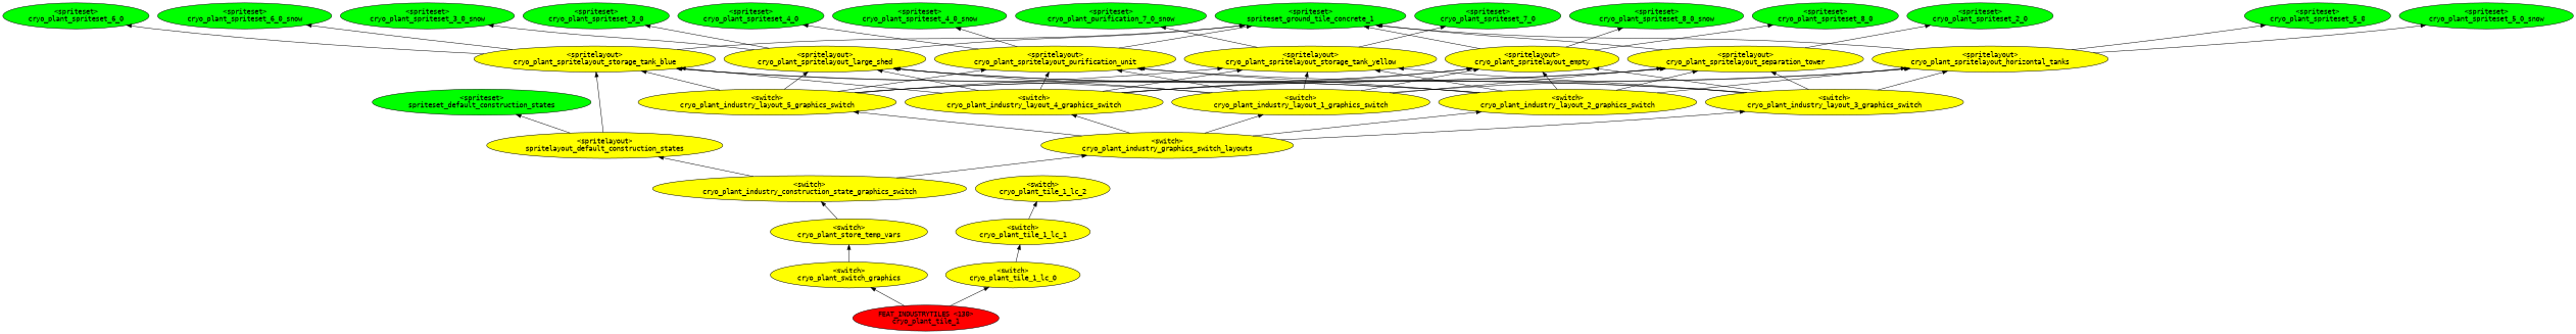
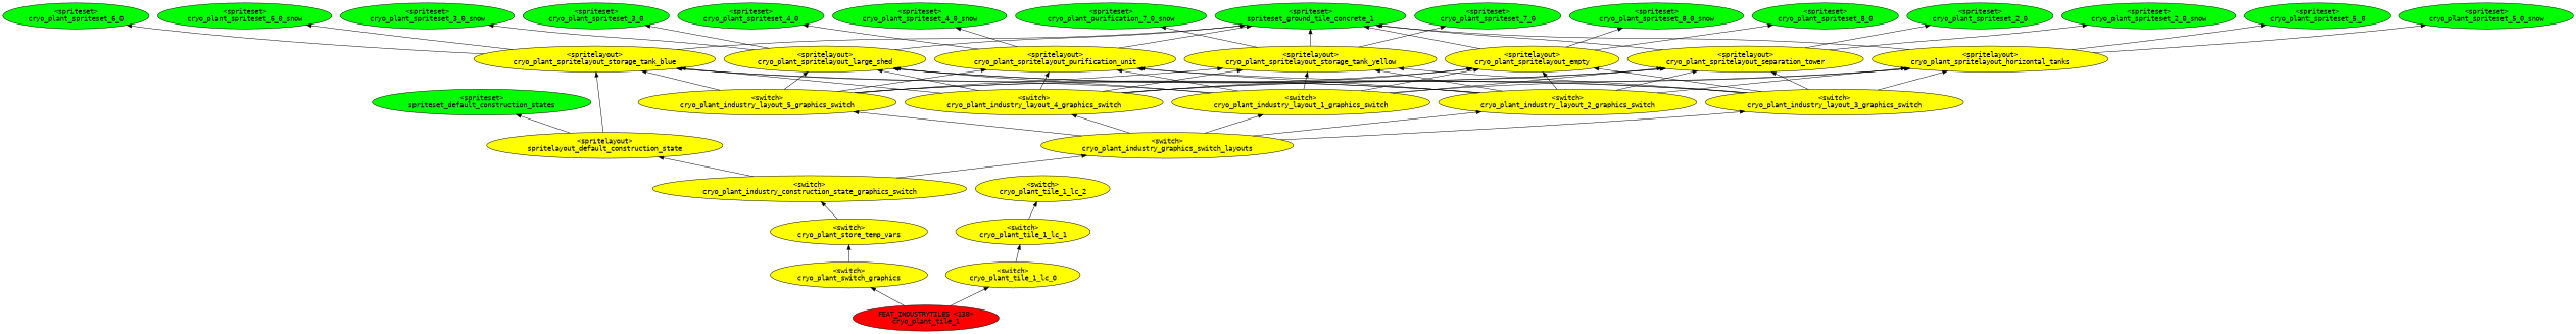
  digraph {
    fontname="DejaVu Sans Mono"
    rankdir=BT
    node [fillcolor=yellow fontname="DejaVu Sans Mono" style=filled]
    edge [fontname="DejaVu Sans Mono"]
    n1 [fillcolor=green label="<spriteset>\nspriteset_default_construction_states"]
-   n2 [label="<spritelayout>\nspritelayout_default_construction_states"]
+   n2 [label="<spritelayout>\nspritelayout_default_construction_state"]
    n3 [label="<spritelayout>\ncryo_plant_spritelayout_storage_tank_blue"]
    n4 [fillcolor=green label="<spriteset>\nspriteset_ground_tile_concrete_1"]
    n5 [fillcolor=green label="<spriteset>\ncryo_plant_spriteset_2_0"]
+   n6 [fillcolor=green label="<spriteset>\ncryo_plant_spriteset_2_0_snow"]
    n7 [fillcolor=green label="<spriteset>\ncryo_plant_spriteset_3_0"]
    n8 [fillcolor=green label="<spriteset>\ncryo_plant_spriteset_3_0_snow"]
    n9 [fillcolor=green label="<spriteset>\ncryo_plant_spriteset_4_0"]
    n10 [fillcolor=green label="<spriteset>\ncryo_plant_spriteset_4_0_snow"]
    n11 [fillcolor=green label="<spriteset>\ncryo_plant_spriteset_5_0"]
    n12 [fillcolor=green label="<spriteset>\ncryo_plant_spriteset_5_0_snow"]
    n13 [fillcolor=green label="<spriteset>\ncryo_plant_spriteset_6_0"]
    n14 [fillcolor=green label="<spriteset>\ncryo_plant_spriteset_6_0_snow"]
    n15 [fillcolor=green label="<spriteset>\ncryo_plant_spriteset_7_0"]
    n16 [fillcolor=green label="<spriteset>\ncryo_plant_purification_7_0_snow"]
    n17 [fillcolor=green label="<spriteset>\ncryo_plant_spriteset_8_0"]
    n18 [fillcolor=green label="<spriteset>\ncryo_plant_spriteset_8_0_snow"]
    n19 [label="<spritelayout>\ncryo_plant_spritelayout_separation_tower"]
    n20 [label="<spritelayout>\ncryo_plant_spritelayout_large_shed"]
    n21 [label="<spritelayout>\ncryo_plant_spritelayout_purification_unit"]
    n22 [label="<spritelayout>\ncryo_plant_spritelayout_horizontal_tanks"]
    n23 [label="<spritelayout>\ncryo_plant_spritelayout_storage_tank_yellow"]
    n24 [label="<spritelayout>\ncryo_plant_spritelayout_empty"]
    n25 [label="<switch>\ncryo_plant_industry_layout_1_graphics_switch"]
    n26 [label="<switch>\ncryo_plant_industry_layout_2_graphics_switch"]
    n27 [label="<switch>\ncryo_plant_industry_layout_3_graphics_switch"]
    n28 [label="<switch>\ncryo_plant_industry_layout_4_graphics_switch"]
    n29 [label="<switch>\ncryo_plant_industry_layout_5_graphics_switch"]
    n30 [label="<switch>\ncryo_plant_industry_graphics_switch_layouts"]
    n31 [label="<switch>\ncryo_plant_industry_construction_state_graphics_switch"]
    n32 [label="<switch>\ncryo_plant_store_temp_vars"]
    n33 [label="<switch>\ncryo_plant_switch_graphics"]
    n34 [label="<switch>\ncryo_plant_tile_1_lc_2"]
    n35 [label="<switch>\ncryo_plant_tile_1_lc_1"]
    n36 [label="<switch>\ncryo_plant_tile_1_lc_0"]
    n37 [fillcolor=red label="FEAT_INDUSTRYTILES <130>\ncryo_plant_tile_1"]
    n2 -> n1
    n2 -> n3
    n3 -> n4
    n3 -> n13
    n3 -> n14
    n19 -> n4
    n19 -> n5
+   n19 -> n6
    n20 -> n4
    n20 -> n7
    n20 -> n8
    n21 -> n4
    n21 -> n9
    n21 -> n10
    n22 -> n4
    n22 -> n11
    n22 -> n12
+   n23 -> n4
    n23 -> n15
    n23 -> n16
    n24 -> n4
    n24 -> n17
    n24 -> n18
    n25 -> n3
    n25 -> n19
    n25 -> n20
    n25 -> n21
    n25 -> n22
    n25 -> n23
    n25 -> n24
    n26 -> n3
    n26 -> n19
    n26 -> n20
    n26 -> n21
    n26 -> n22
    n26 -> n23
    n26 -> n24
    n27 -> n19
    n27 -> n20
    n27 -> n21
    n27 -> n22
    n27 -> n23
    n27 -> n24
    n28 -> n3
    n28 -> n19
    n28 -> n20
    n28 -> n21
    n28 -> n22
    n28 -> n23
    n28 -> n24
    n29 -> n3
    n29 -> n19
    n29 -> n20
    n29 -> n21
    n29 -> n23
    n29 -> n24
    n30 -> n25
    n30 -> n26
    n30 -> n27
    n30 -> n28
    n30 -> n29
    n31 -> n2
    n31 -> n30
    n32 -> n31
    n33 -> n32
    n35 -> n34
    n36 -> n35
    n37 -> n33
    n37 -> n36
  }
